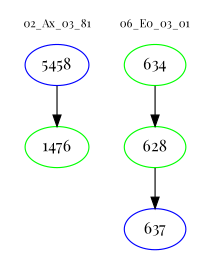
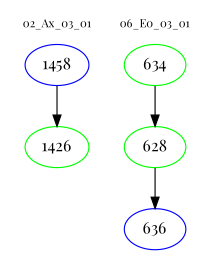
  digraph {
    fontname="Playfair Display"
    node [color=green fontname="Playfair Display"]
    edge [color=black fontname="Playfair Display"]
-   n1 [color=blue label=5458]
-   n2 [label=1476]
+   n1 [color=blue label=1458]
+   n2 [label=1426]
    n3 [label=634]
    n4 [label=628]
-   n5 [color=blue label=637]
+   n5 [color=blue label=636]
    subgraph cluster_1 {
      color=white
      fontsize=10
-     label="02_Ax_03_81"
+     label="02_Ax_03_01"
      n1
      n2
    }
    subgraph cluster_2 {
      color=white
      fontsize=10
      label="06_E0_03_01"
      n3
      n4
      n5
    }
    n1 -> n2
    n3 -> n4
    n4 -> n5
  }
